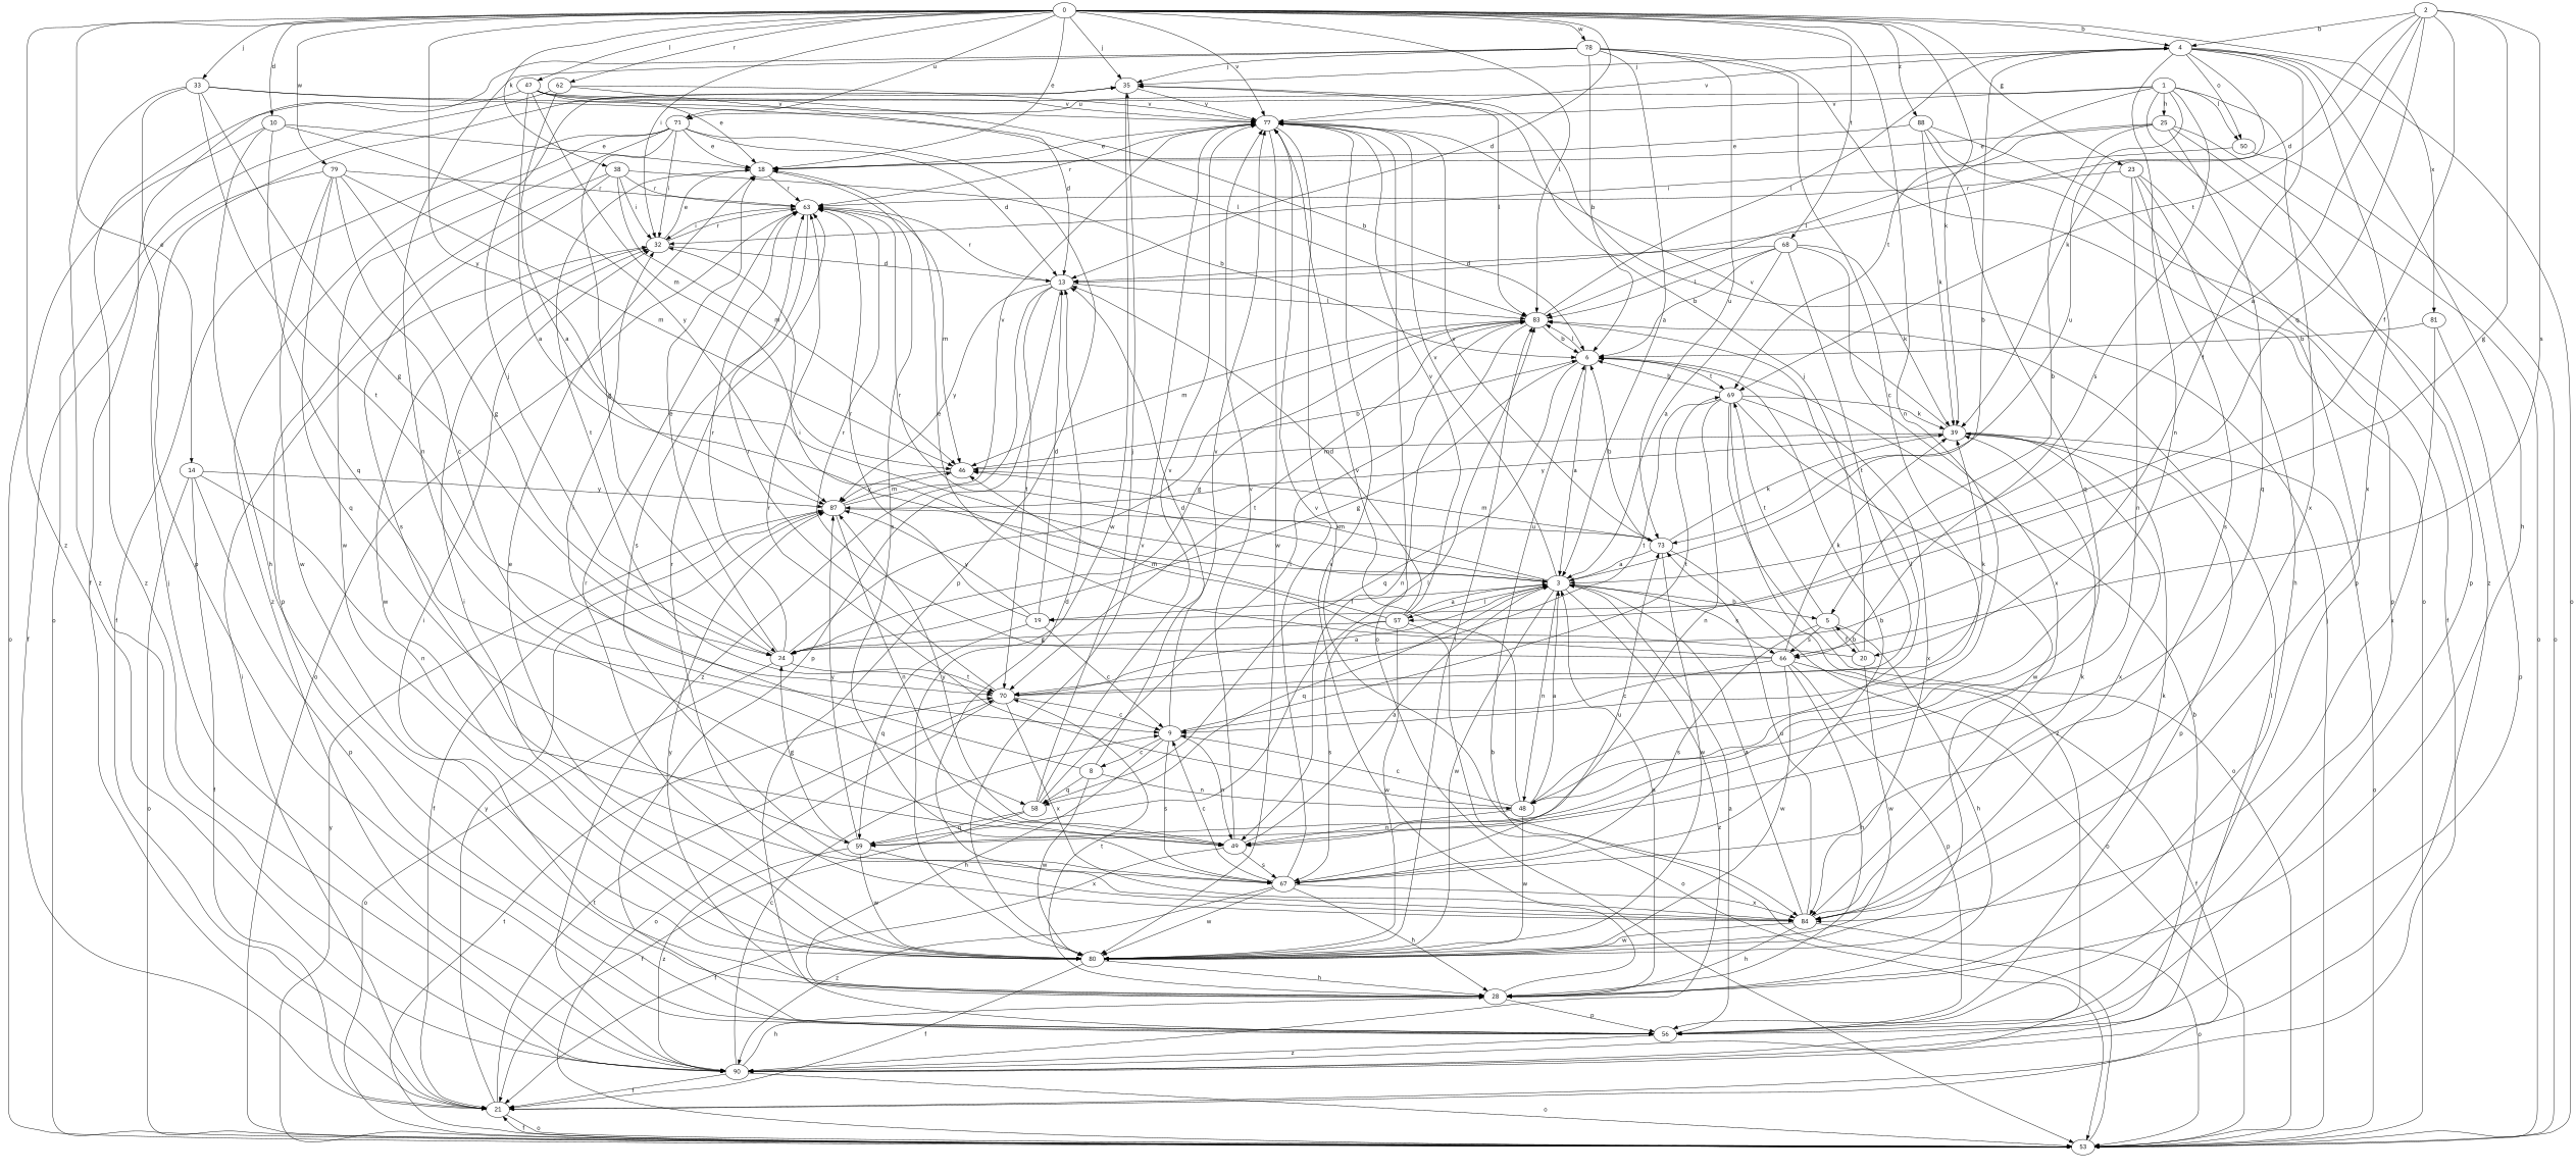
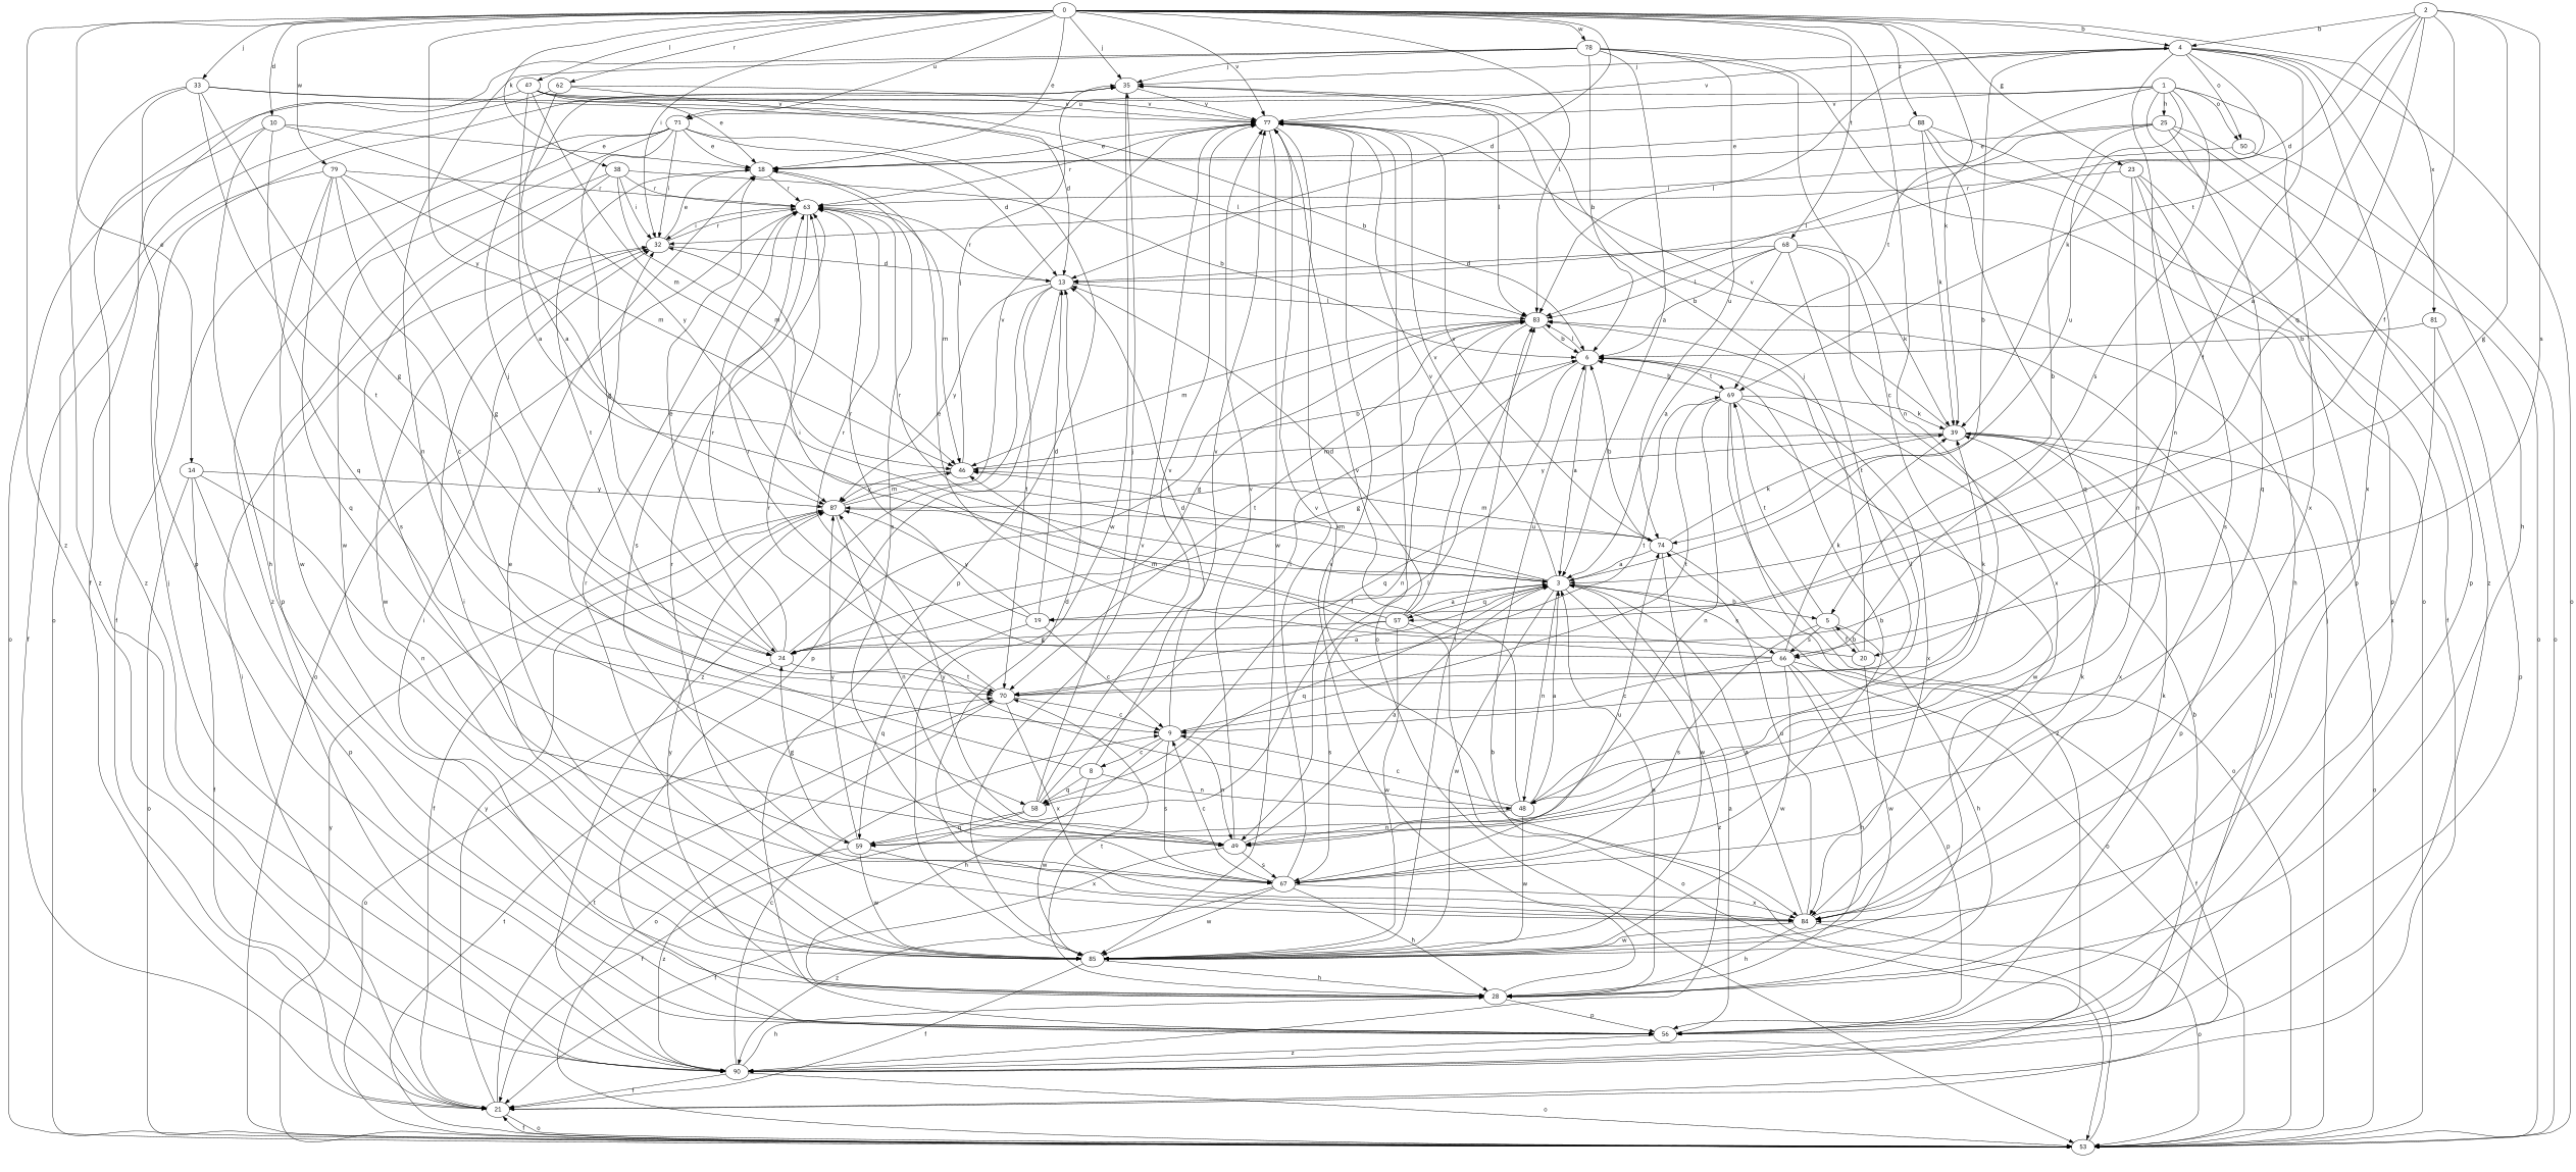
  strict digraph {
    fontname="IBM Plex Sans"
    node [fontname="IBM Plex Sans"]
    edge [fontname="IBM Plex Sans"]
    0
    4
    10
    13
    14
    18
    23
    32
    33
    35
    38
    39
    42
    n14 [label=83]
    48
    62
    68
    71
    77
    78
    79
    81
    87
    88
    90
    50
    84
    20
    28
    53
    58
    63
    56
    70
    49
    21
    67
-   80
+   80 [label=85]
    24
    46
    6
    3
    9
-   74 [label=73]
+   74
    59
    1
    25
    66
    69
    5
    2
    19
    57
    8
    0 -> 4 [label=b]
    0 -> 10 [label=d]
    0 -> 13 [label=d]
    0 -> 14 [label=e]
    0 -> 18 [label=e]
    0 -> 23 [label=g]
    0 -> 32 [label=i]
    0 -> 33 [label=j]
    0 -> 35 [label=j]
    0 -> 38 [label=k]
    0 -> 39 [label=k]
    0 -> 42 [label=l]
    0 -> n14 [label=l]
    0 -> 48 [label=n]
    0 -> 62 [label=r]
    0 -> 68 [label=t]
    0 -> 71 [label=u]
    0 -> 77 [label=v]
    0 -> 78 [label=w]
    0 -> 79 [label=w]
    0 -> 81 [label=x]
    0 -> 87 [label=y]
    0 -> 88 [label=z]
    0 -> 90 [label=z]
    4 -> 35 [label=j]
    4 -> 39 [label=k]
-   n14 -> 4 [label=l]
+   4 -> n14 [label=l]
    4 -> 48 [label=n]
    4 -> 77 [label=v]
    4 -> 50 [label=o]
    4 -> 84 [label=x]
    4 -> 20 [label=f]
    4 -> 28 [label=h]
    4 -> 53 [label=o]
    10 -> 18 [label=e]
    10 -> 87 [label=y]
    10 -> 28 [label=h]
    10 -> 53 [label=o]
    10 -> 58 [label=q]
    13 -> n14 [label=l]
    13 -> 87 [label=y]
    13 -> 90 [label=z]
    13 -> 63 [label=r]
    13 -> 56 [label=p]
    13 -> 70 [label=t]
    14 -> 87 [label=y]
    14 -> 53 [label=o]
    14 -> 56 [label=p]
    14 -> 49 [label=n]
    14 -> 21 [label=f]
    18 -> 63 [label=r]
    18 -> 70 [label=t]
    18 -> 67 [label=s]
    23 -> 28 [label=h]
    23 -> 63 [label=r]
    23 -> 56 [label=p]
    23 -> 49 [label=n]
    23 -> 67 [label=s]
    32 -> 13 [label=d]
    32 -> 18 [label=e]
    32 -> 63 [label=r]
    32 -> 80 [label=w]
    33 -> n14 [label=l]
    33 -> 77 [label=v]
    33 -> 90 [label=z]
    33 -> 56 [label=p]
    33 -> 70 [label=t]
    33 -> 24 [label=g]
    35 -> 77 [label=v]
    35 -> 80 [label=w]
    38 -> 32 [label=i]
    38 -> 63 [label=r]
    38 -> 56 [label=p]
    38 -> 67 [label=s]
    38 -> 46 [label=m]
    38 -> 6 [label=b]
    39 -> 77 [label=v]
    39 -> 87 [label=y]
    39 -> 84 [label=x]
    39 -> 53 [label=o]
    39 -> 56 [label=p]
    39 -> 46 [label=m]
    42 -> 18 [label=e]
    42 -> n14 [label=l]
    42 -> 77 [label=v]
    42 -> 90 [label=z]
    42 -> 46 [label=m]
    42 -> 6 [label=b]
    42 -> 3 [label=a]
    n14 -> 70 [label=t]
    n14 -> 49 [label=n]
    n14 -> 24 [label=g]
    n14 -> 46 [label=m]
    n14 -> 6 [label=b]
    48 -> n14 [label=l]
    48 -> 77 [label=v]
    48 -> 63 [label=r]
    48 -> 49 [label=n]
    48 -> 80 [label=w]
    48 -> 3 [label=a]
    48 -> 9 [label=c]
    62 -> 13 [label=d]
    62 -> 77 [label=v]
    62 -> 53 [label=o]
    62 -> 3 [label=a]
    68 -> 13 [label=d]
    68 -> 39 [label=k]
    68 -> n14 [label=l]
    68 -> 84 [label=x]
    68 -> 70 [label=t]
    68 -> 6 [label=b]
    68 -> 3 [label=a]
    71 -> 13 [label=d]
    71 -> 18 [label=e]
    71 -> 32 [label=i]
    71 -> 90 [label=z]
    71 -> 56 [label=p]
    71 -> 21 [label=f]
    71 -> 80 [label=w]
    71 -> 24 [label=g]
    77 -> 18 [label=e]
    77 -> 84 [label=x]
    77 -> 53 [label=o]
    77 -> 63 [label=r]
    77 -> 80 [label=w]
    78 -> 35 [label=j]
    78 -> 53 [label=o]
    78 -> 49 [label=n]
    78 -> 21 [label=f]
    78 -> 6 [label=b]
    78 -> 3 [label=a]
    78 -> 9 [label=c]
    78 -> 74 [label=u]
    79 -> 63 [label=r]
    79 -> 21 [label=f]
    79 -> 80 [label=w]
    79 -> 24 [label=g]
    79 -> 46 [label=m]
    79 -> 9 [label=c]
    79 -> 59 [label=q]
    81 -> 84 [label=x]
    81 -> 56 [label=p]
    81 -> 6 [label=b]
    87 -> 77 [label=v]
    87 -> 49 [label=n]
    87 -> 21 [label=f]
    87 -> 46 [label=m]
    87 -> 74 [label=u]
    88 -> 18 [label=e]
    88 -> 39 [label=k]
    88 -> 56 [label=p]
    88 -> 21 [label=f]
    88 -> 59 [label=q]
    90 -> 35 [label=j]
    90 -> n14 [label=l]
    90 -> 28 [label=h]
    90 -> 53 [label=o]
    90 -> 21 [label=f]
    90 -> 6 [label=b]
    90 -> 9 [label=c]
    50 -> 32 [label=i]
    50 -> 53 [label=o]
    84 -> 13 [label=d]
    84 -> 39 [label=k]
    84 -> 28 [label=h]
    84 -> 53 [label=o]
    84 -> 63 [label=r]
    84 -> 80 [label=w]
    84 -> 3 [label=a]
    84 -> 74 [label=u]
    20 -> 35 [label=j]
    20 -> 80 [label=w]
    20 -> 46 [label=m]
    20 -> 5 [label=b]
    28 -> 32 [label=i]
    28 -> 77 [label=v]
    28 -> 87 [label=y]
    28 -> 56 [label=p]
    28 -> 70 [label=t]
    28 -> 3 [label=a]
    53 -> 35 [label=j]
    53 -> 87 [label=y]
    53 -> 70 [label=t]
    53 -> 21 [label=f]
    53 -> 6 [label=b]
    58 -> 35 [label=j]
    58 -> n14 [label=l]
    58 -> 77 [label=v]
    58 -> 21 [label=f]
    58 -> 59 [label=q]
    63 -> 32 [label=i]
    63 -> 53 [label=o]
    63 -> 67 [label=s]
    63 -> 46 [label=m]
    56 -> 90 [label=z]
    56 -> 3 [label=a]
    70 -> 39 [label=k]
    70 -> 84 [label=x]
    70 -> 53 [label=o]
    70 -> 63 [label=r]
    70 -> 3 [label=a]
    70 -> 9 [label=c]
    49 -> 77 [label=v]
    49 -> 87 [label=y]
    49 -> 21 [label=f]
    49 -> 67 [label=s]
    49 -> 3 [label=a]
    21 -> 32 [label=i]
    21 -> 87 [label=y]
    21 -> 53 [label=o]
    21 -> 70 [label=t]
    67 -> 77 [label=v]
    67 -> 90 [label=z]
    67 -> 84 [label=x]
    67 -> 28 [label=h]
    67 -> 80 [label=w]
    67 -> 6 [label=b]
    67 -> 9 [label=c]
    67 -> 74 [label=u]
    80 -> 18 [label=e]
    80 -> 32 [label=i]
    80 -> 39 [label=k]
    80 -> n14 [label=l]
    80 -> 77 [label=v]
    80 -> 28 [label=h]
    80 -> 63 [label=r]
    80 -> 21 [label=f]
    24 -> 18 [label=e]
    24 -> 35 [label=j]
    24 -> n14 [label=l]
    24 -> 53 [label=o]
    24 -> 63 [label=r]
    24 -> 70 [label=t]
+   46 -> 35 [label=j]
    46 -> 87 [label=y]
    46 -> 6 [label=b]
    6 -> n14 [label=l]
    6 -> 58 [label=q]
    6 -> 24 [label=g]
    6 -> 3 [label=a]
    6 -> 69 [label=t]
    3 -> 4 [label=b]
    3 -> 48 [label=n]
    3 -> 77 [label=v]
    3 -> 90 [label=z]
    3 -> 58 [label=q]
    3 -> 63 [label=r]
    3 -> 80 [label=w]
    3 -> 46 [label=m]
    3 -> 66 [label=s]
    3 -> 5 [label=b]
    3 -> 19 [label=f]
-   3 -> 57 [label=l]
+   3 -> 57 [label=q]
    9 -> 13 [label=d]
    9 -> 28 [label=h]
    9 -> 49 [label=n]
    9 -> 67 [label=s]
    9 -> 69 [label=t]
    9 -> 8 [label=c]
    74 -> 39 [label=k]
    74 -> 77 [label=v]
    74 -> 53 [label=o]
    74 -> 80 [label=w]
    74 -> 46 [label=m]
    74 -> 6 [label=b]
    74 -> 3 [label=a]
    59 -> n14 [label=l]
    59 -> 87 [label=y]
    59 -> 90 [label=z]
    59 -> 84 [label=x]
    59 -> 80 [label=w]
    59 -> 24 [label=g]
    1 -> 71 [label=u]
    1 -> 77 [label=v]
    1 -> 90 [label=z]
-   1 -> 50 [label=l]
+   1 -> 50 [label=o]
    1 -> 84 [label=x]
    1 -> 74 [label=u]
    1 -> 25 [label=h]
    1 -> 66 [label=s]
    1 -> 69 [label=t]
    25 -> 18 [label=e]
    25 -> n14 [label=l]
    25 -> 53 [label=o]
    25 -> 56 [label=p]
    25 -> 59 [label=q]
    25 -> 5 [label=b]
    66 -> 18 [label=e]
    66 -> 39 [label=k]
    66 -> 28 [label=h]
    66 -> 63 [label=r]
    66 -> 56 [label=p]
    66 -> 21 [label=f]
    66 -> 80 [label=w]
    66 -> 9 [label=c]
    69 -> 39 [label=k]
    69 -> 90 [label=z]
    69 -> 84 [label=x]
    69 -> 53 [label=o]
    69 -> 70 [label=t]
    69 -> 49 [label=n]
    69 -> 80 [label=w]
    69 -> 6 [label=b]
    5 -> 20 [label=f]
    5 -> 28 [label=h]
    5 -> 67 [label=s]
    5 -> 66 [label=s]
    5 -> 69 [label=t]
    2 -> 4 [label=b]
    2 -> 13 [label=d]
    2 -> 24 [label=g]
    2 -> 3 [label=a]
    2 -> 66 [label=s]
    2 -> 69 [label=t]
    2 -> 19 [label=f]
    2 -> 57 [label=q]
    19 -> 13 [label=d]
    19 -> 87 [label=y]
    19 -> 63 [label=r]
    19 -> 9 [label=c]
    19 -> 59 [label=q]
    57 -> 13 [label=d]
    57 -> 32 [label=i]
    57 -> 77 [label=v]
    57 -> 53 [label=o]
    57 -> 67 [label=s]
    57 -> 80 [label=w]
    57 -> 24 [label=g]
    57 -> 3 [label=a]
    8 -> 32 [label=i]
    8 -> 48 [label=n]
    8 -> 77 [label=v]
    8 -> 58 [label=q]
    8 -> 80 [label=w]
  }
